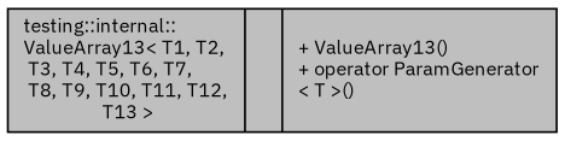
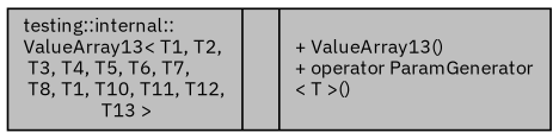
  digraph {
    rankdir=LR
    fontname="IBM Plex Sans"
-   n1 [color=black fillcolor=grey75 fontcolor=black fontname="IBM Plex Sans" fontsize=10 height=0.2 label="{testing::internal::\lValueArray13\< T1, T2,\l T3, T4, T5, T6, T7,\l T8, T9, T10, T11, T12,\l T13 \>\n||+ ValueArray13()\l+ operator ParamGenerator\l\< T \>()\l}" shape=record style=filled width=0.4]
+   n1 [color=black fillcolor=grey75 fontcolor=black fontname="IBM Plex Sans" fontsize=10 height=0.2 label="{testing::internal::\lValueArray13\< T1, T2,\l T3, T4, T5, T6, T7,\l T8, T1, T10, T11, T12,\l T13 \>\n||+ ValueArray13()\l+ operator ParamGenerator\l\< T \>()\l}" shape=record style=filled width=0.4]
  }
